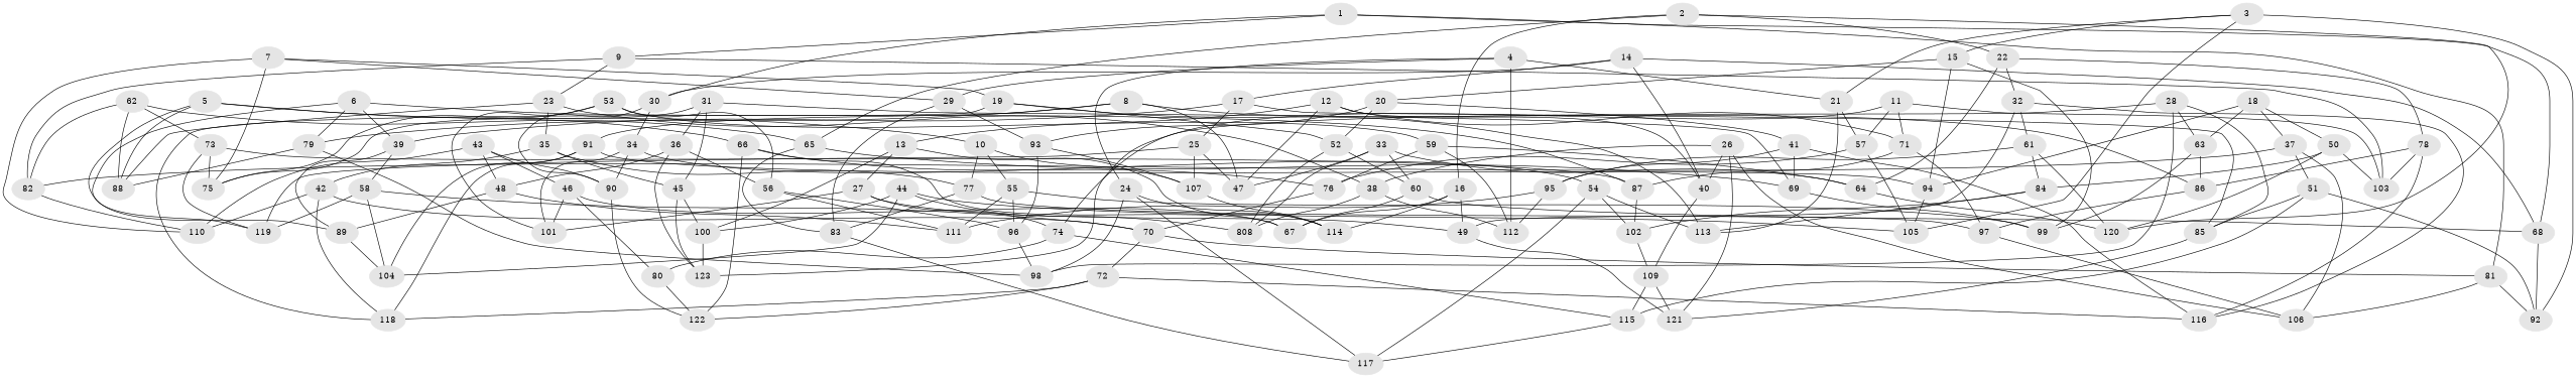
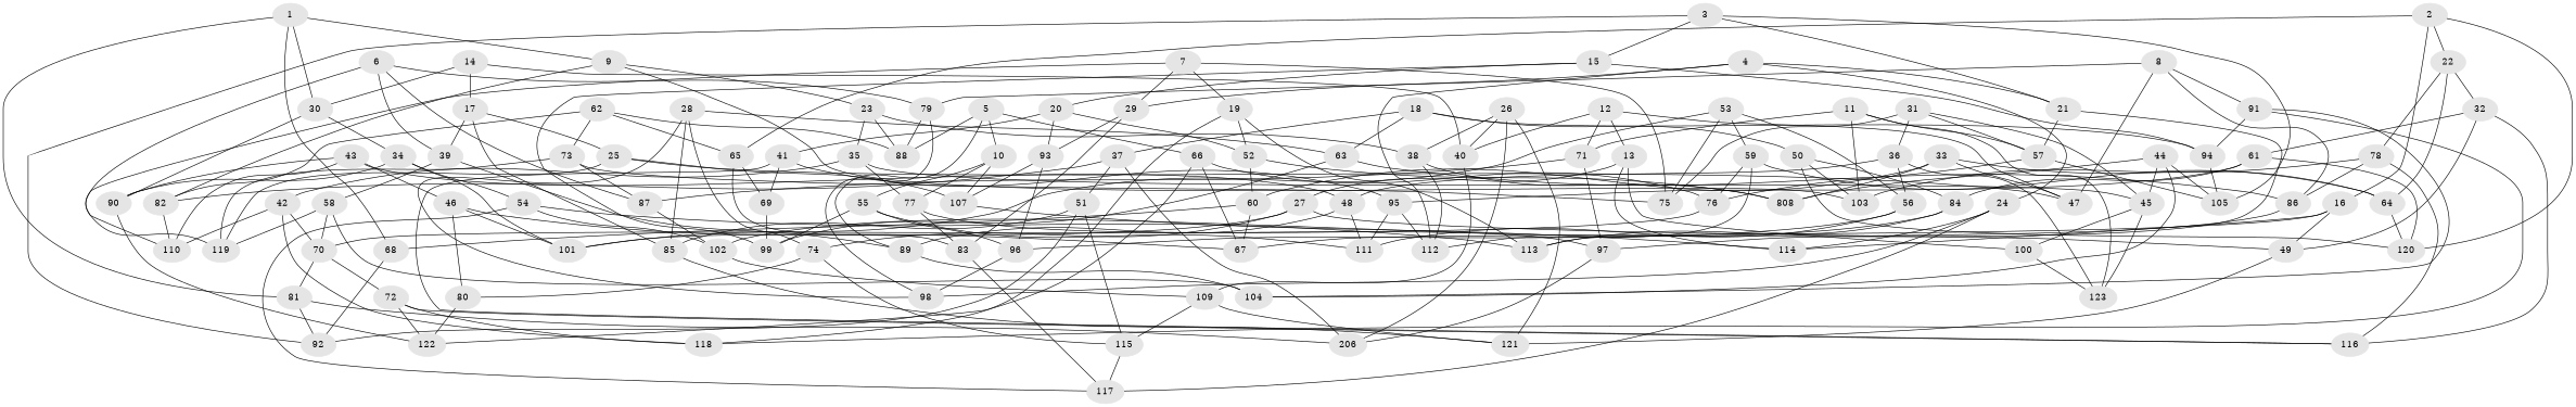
  graph {
    node [color=gray90 style=filled]
    1
    9
    30
    68
    81
    23
    82
    103
    34
    90
    92
-   106
+   106 [label=206]
    2
    16
    22
    65
    120
    114
    49
    67
    32
    64
    78
    83
    69
    3
    15
    21
    105
    20
    94
    99
    57
    113
    4
    24
    29
    112
    98
    117
    93
    5
    10
    66
    88
    89
    55
    77
    107
    76
    122
    104
    6
    39
    79
    87
    119
    58
    102
    7
    19
    75
    110
    52
    118
    8
    47
    86
    91
    97
    35
    38
    111
    96
    11
    71
    123
    12
    13
    40
    27
    100
    109
    74
    101
    14
    17
    25
    85
    41
    121
    18
    37
    50
    63
    51
    84
    60
    n99 [label=808]
    116
    95
    61
    45
    42
    26
    80
    115
    28
    54
    31
    36
    48
    56
    33
    70
    72
    43
    46
    44
    53
    59
    62
    73
    1 -- 9
    1 -- 30
    1 -- 68
    1 -- 81
    9 -- 23
    9 -- 82
    9 -- 103
    30 -- 34
    30 -- 90
    68 -- 92
    81 -- 92
    81 -- 106
    23 -- 88
    23 -- 35
    23 -- 38
    82 -- 110
    34 -- 90
    34 -- 101
    34 -- 54
    90 -- 122
    2 -- 16
    2 -- 22
    2 -- 65
    2 -- 120
    16 -- 114
    16 -- 49
    16 -- 67
    22 -- 32
    22 -- 64
    22 -- 78
    65 -- 83
    65 -- 69
    49 -- 121
    32 -- 49
    32 -- 116
    32 -- 61
    64 -- 120
    78 -- 103
    78 -- 86
    78 -- 116
    83 -- 117
    69 -- 99
    3 -- 92
    3 -- 15
    3 -- 21
    3 -- 105
    15 -- 20
    15 -- 94
    15 -- 99
    21 -- 57
    21 -- 113
    20 -- 93
    20 -- 52
    20 -- 41
    94 -- 105
    57 -- 105
    57 -- 76
    4 -- 21
    4 -- 24
    4 -- 29
    4 -- 112
    24 -- 114
    24 -- 98
    24 -- 117
    29 -- 83
    29 -- 93
    93 -- 107
    93 -- 96
    5 -- 10
    5 -- 66
    5 -- 88
    5 -- 89
    10 -- 55
    10 -- 77
    10 -- 107
    66 -- 67
    66 -- 76
    66 -- 122
    89 -- 104
    55 -- 99
    55 -- 111
    55 -- 96
    77 -- 83
    77 -- 97
    107 -- 114
    76 -- 70
    6 -- 39
    6 -- 79
    6 -- 87
    6 -- 119
    39 -- 89
    39 -- 58
    79 -- 98
    79 -- 88
    87 -- 102
    58 -- 104
    58 -- 119
    58 -- 70
    102 -- 109
    7 -- 29
    7 -- 19
    7 -- 75
    7 -- 110
    19 -- 113
    19 -- 52
    19 -- 118
    52 -- 60
    52 -- n99
    8 -- 79
    8 -- 47
    8 -- 86
    8 -- 91
    86 -- 97
    91 -- 94
    91 -- 104
    91 -- 118
    97 -- 106
    35 -- 77
    35 -- 45
    35 -- 42
    38 -- 112
    38 -- n99
    96 -- 98
    11 -- 103
    11 -- 57
    11 -- 71
    11 -- 123
    71 -- 87
    71 -- 97
    12 -- 47
    12 -- 71
    12 -- 13
    12 -- 40
    13 -- 114
    13 -- 27
    13 -- 100
    40 -- 109
    27 -- 49
    27 -- 74
    27 -- 101
    100 -- 123
    109 -- 121
    109 -- 115
    74 -- 80
    74 -- 115
    14 -- 30
-   14 -- 68
    14 -- 40
    14 -- 17
    17 -- 39
    17 -- 25
    17 -- 85
    25 -- 107
    25 -- 119
    25 -- 47
    85 -- 121
    41 -- 69
    41 -- 116
    41 -- 95
    18 -- 94
    18 -- 37
    18 -- 50
    18 -- 63
    37 -- 82
    37 -- 106
    37 -- 51
    50 -- 103
    50 -- 120
    50 -- 84
    63 -- 99
    63 -- 86
    51 -- 92
    51 -- 85
    51 -- 115
    84 -- 113
    84 -- 102
    60 -- 68
    60 -- 67
    95 -- 112
    95 -- 111
    61 -- 120
    61 -- 84
    61 -- 95
    45 -- 123
    45 -- 100
    42 -- 110
    42 -- 118
    42 -- 70
    26 -- 106
    26 -- 38
    26 -- 40
    26 -- 121
    80 -- 122
    115 -- 117
    28 -- 98
    28 -- 74
    28 -- 85
    28 -- 63
    54 -- 113
    54 -- 117
    54 -- 102
-   31 -- 69
+   31 -- 57
    31 -- 75
    31 -- 45
    31 -- 36
    36 -- 123
    36 -- 48
    36 -- 56
    48 -- 89
    48 -- 111
    56 -- 111
    56 -- 96
    33 -- 64
    33 -- 47
    33 -- 60
    33 -- n99
    70 -- 81
    70 -- 72
    72 -- 122
    72 -- 118
    72 -- 116
    43 -- 90
    43 -- 110
    43 -- 48
    43 -- 46
    46 -- 67
    46 -- 101
    46 -- 80
    44 -- 105
    44 -- 104
-   44 -- 100
+   44 -- 45
    44 -- n99
    53 -- 75
    53 -- 101
    53 -- 56
    53 -- 59
    59 -- 64
    59 -- 112
    59 -- 76
    62 -- 82
    62 -- 65
    62 -- 88
    62 -- 73
    73 -- 87
    73 -- 119
    73 -- 75
  }
